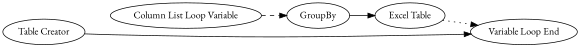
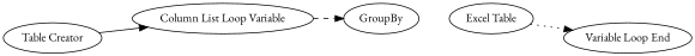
  digraph {
    fontname="EB Garamond"
    rankdir=LR
    node [fontname="EB Garamond"]
    edge [fontname="EB Garamond" style=solid]
    n1 [label="Table Creator"]
    n2 [label="Column List Loop Variable"]
    n3 [label=GroupBy]
    n4 [label="Excel Table"]
    n5 [label="Variable Loop End"]
-   n1 -> n5
+   n1 -> n2
    n2 -> n3 [style=dashed]
-   n3 -> n4
    n4 -> n5 [style=dotted]
  }
